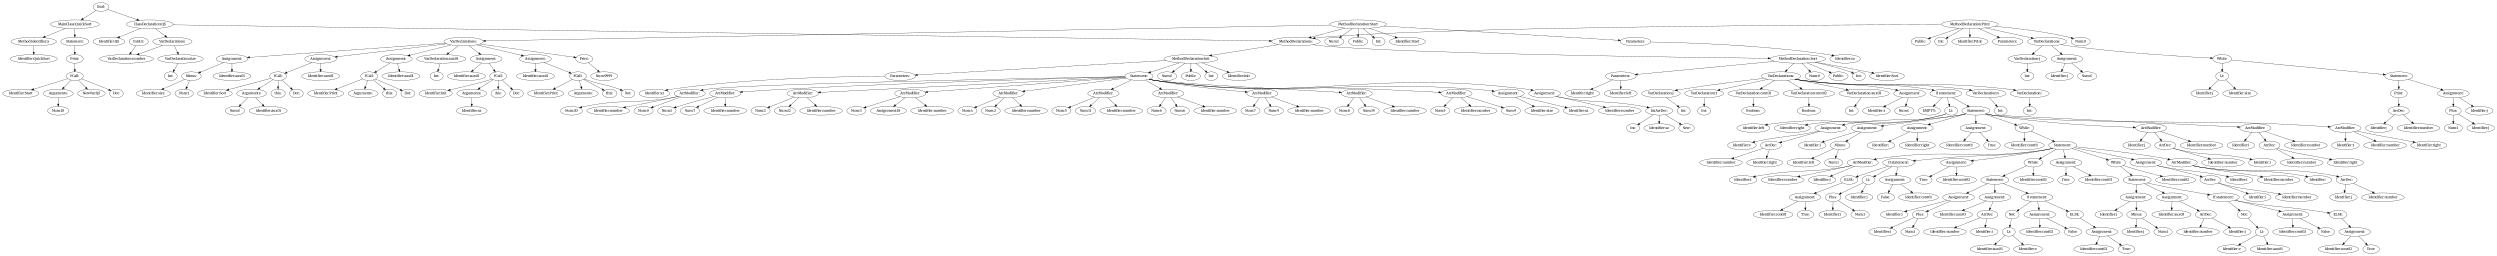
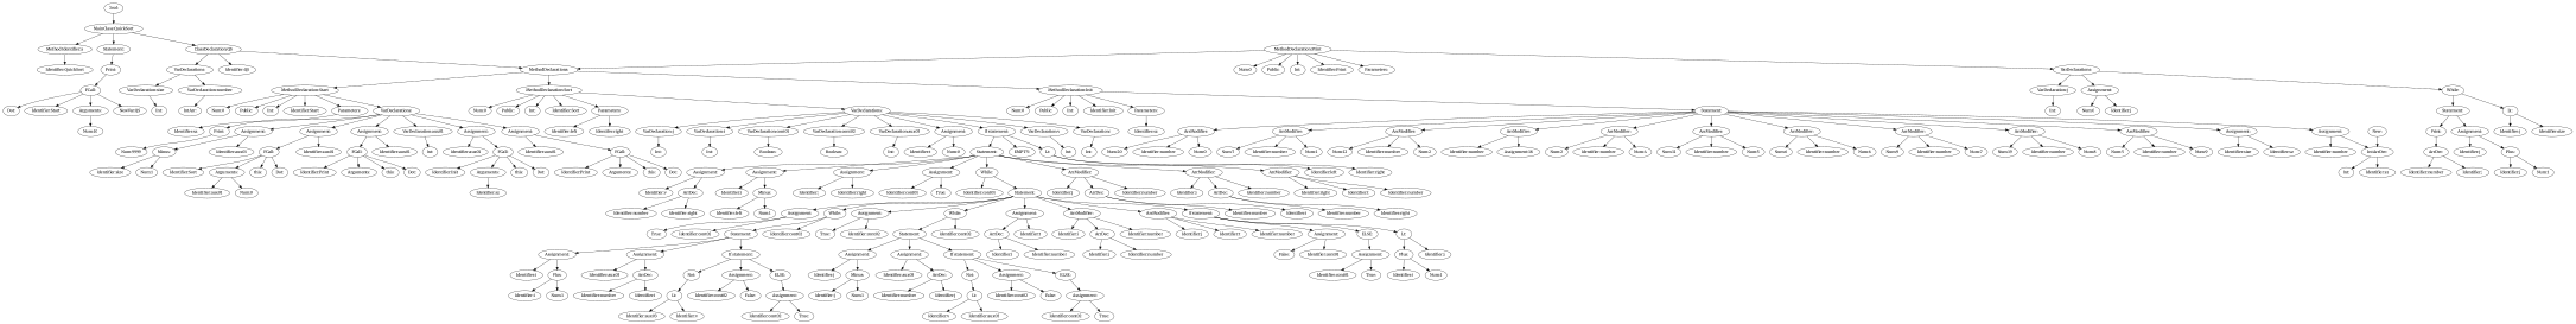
  digraph {
    fontname=Merriweather
    node [fontname=Merriweather]
    edge [fontname=Merriweather]
    n1 [label="Goal:"]
    n2 [label="MainClass:QuickSort"]
    n3 [label="ClassDeclaration:QS"]
    n4 [label="Method Identifier:a"]
    n5 [label="Statement:"]
    n6 [label="Identifier:QS"]
    n7 [label="VarDeclarations:"]
    n8 [label="MethodDeclarations:"]
    n9 [label="Identifier:QuickSort"]
    n10 [label="Print:"]
    n11 [label="FCall:"]
    n12 [label="NewVar:QS"]
    n13 [label="Dot:"]
    n14 [label="Identifier:Start"]
    n15 [label="Arguments:"]
    n16 [label="Num:10"]
    n17 [label="VarDeclaration:number"]
    n18 [label="VarDeclaration:size"]
    n19 [label="MethodDeclaration:Start"]
    n20 [label="MethodDeclaration:Sort"]
    n21 [label="MethodDeclaration:Init"]
    n22 [label="IntArr:"]
    n23 [label="Int:"]
    n24 [label="Public:"]
    n25 [label="Int:"]
    n26 [label="Identifier:Start"]
    n27 [label="Parameters:"]
    n28 [label="VarDeclarations:"]
    n29 [label="Num:0"]
    n30 [label="Public:"]
    n31 [label="Int:"]
    n32 [label="Identifier:Sort"]
    n33 [label="Parameters:"]
    n34 [label="VarDeclarations:"]
    n35 [label="Num:0"]
    n36 [label="MethodDeclaration:Print"]
    n37 [label="Public:"]
    n38 [label="Int:"]
    n39 [label="Identifier:Print"]
    n40 [label="Parameters:"]
    n41 [label="VarDeclarations:"]
    n42 [label="Num:0"]
    n43 [label="Public:"]
    n44 [label="Int:"]
    n45 [label="Identifier:Init"]
    n46 [label="Parameters:"]
    n47 [label="Statement:"]
    n48 [label="Num:0"]
    n49 [label="Identifier:sz"]
    n50 [label="VarDeclaration:aux01"]
    n51 [label="Assignment:"]
    n52 [label="Assignment:"]
    n53 [label="Print:"]
    n54 [label="Assignment:"]
    n55 [label="Assignment:"]
    n56 [label="Assignment:"]
    n57 [label="Int:"]
    n58 [label="Identifier:aux01"]
    n59 [label="FCall:"]
    n60 [label="Identifier:aux01"]
    n61 [label="FCall:"]
    n62 [label="Num:9999"]
    n63 [label="Identifier:aux01"]
    n64 [label="Minus:"]
    n65 [label="Identifier:aux01"]
    n66 [label="FCall:"]
    n67 [label="Identifier:aux01"]
    n68 [label="FCall:"]
    n69 [label="this:"]
    n70 [label="Dot:"]
    n71 [label="Identifier:Init"]
    n72 [label="Arguments:"]
    n73 [label="Identifier:sz"]
    n74 [label="this:"]
    n75 [label="Dot:"]
    n76 [label="Identifier:Print"]
    n77 [label="Arguments:"]
    n78 [label="Identifier:size"]
    n79 [label="Num:1"]
    n80 [label="this:"]
    n81 [label="Dot:"]
    n82 [label="Identifier:Sort"]
    n83 [label="Arguments:"]
    n84 [label="Num:0"]
    n85 [label="Identifier:aux01"]
    n86 [label="this:"]
    n87 [label="Dot:"]
    n88 [label="Identifier:Print"]
    n89 [label="Arguments:"]
    n90 [label="Identifier:left"]
    n91 [label="Identifer:right"]
    n92 [label="VarDeclaration:v"]
    n93 [label="VarDeclaration:i"]
    n94 [label="VarDeclaration:j"]
    n95 [label="VarDeclaration:t"]
    n96 [label="VarDeclaration:cont01"]
    n97 [label="VarDeclaration:cont02"]
    n98 [label="VarDeclaration:aux03"]
    n99 [label="Assignment:"]
    n100 [label="If statement:"]
    n101 [label="Int:"]
    n102 [label="Int:"]
    n103 [label="Int:"]
    n104 [label="Int:"]
    n105 [label="Boolean:"]
    n106 [label="Boolean:"]
    n107 [label="Int:"]
    n108 [label="Identifier:t"]
    n109 [label="Num:0"]
    n110 [label="Lt:"]
    n111 [label="Statement:"]
    n112 [label="EMPTY:"]
    n113 [label="Identifier:left"]
    n114 [label="Identifier:right"]
    n115 [label="Assignment:"]
    n116 [label="Assignment:"]
    n117 [label="Assignment:"]
    n118 [label="Assignment:"]
    n119 [label="While:"]
    n120 [label="ArrModifier:"]
    n121 [label="ArrModifier:"]
    n122 [label="ArrModifier:"]
    n123 [label="Identifier:v"]
    n124 [label="ArrDec:"]
    n125 [label="Identifier:i"]
    n126 [label="Minus:"]
    n127 [label="Identifier:j"]
    n128 [label="Identifier:right"]
    n129 [label="Identifier:cont01"]
    n130 [label="True:"]
    n131 [label="Identifier:cont01"]
    n132 [label="Statement:"]
    n133 [label="Identifier:number"]
    n134 [label="Identifier:j"]
    n135 [label="ArrDec:"]
    n136 [label="Identifier:number"]
    n137 [label="Identifier:i"]
    n138 [label="ArrDec:"]
    n139 [label="Identifier:number"]
    n140 [label="Identifier:right"]
    n141 [label="Identifier:t"]
    n142 [label="Identifier:number"]
    n143 [label="Identifier:right"]
    n144 [label="Identifier:left"]
    n145 [label="Num:1"]
    n146 [label="Assignment:"]
    n147 [label="While:"]
    n148 [label="Assignment:"]
    n149 [label="While:"]
    n150 [label="Assignment:"]
    n151 [label="ArrModifier:"]
    n152 [label="ArrModifier:"]
    n153 [label="If statement:"]
    n154 [label="Identifier:cont02"]
    n155 [label="True:"]
    n156 [label="Identifier:cont02"]
    n157 [label="Statement:"]
    n158 [label="Identifier:cont02"]
    n159 [label="True:"]
    n160 [label="Identifier:cont02"]
    n161 [label="Statement:"]
    n162 [label="Identifier:t"]
    n163 [label="ArrDec:"]
    n164 [label="Identifier:number"]
    n165 [label="Identifier:i"]
    n166 [label="ArrDec:"]
    n167 [label="Identifier:number"]
    n168 [label="Identifier:j"]
    n169 [label="Identifier:t"]
    n170 [label="Lt:"]
    n171 [label="Assignment:"]
    n172 [label="ELSE:"]
    n173 [label="Assignment:"]
    n174 [label="Assignment:"]
    n175 [label="If statement:"]
    n176 [label="Identifier:i"]
    n177 [label="Plus:"]
    n178 [label="Identifier:aux03"]
    n179 [label="ArrDec:"]
    n180 [label="Not:"]
    n181 [label="Assignment:"]
    n182 [label="ELSE:"]
    n183 [label="Identifier:i"]
    n184 [label="Num:1"]
    n185 [label="Identifier:number"]
    n186 [label="Identifier:i"]
    n187 [label="Lt:"]
    n188 [label="Identifier:cont02"]
    n189 [label="False:"]
    n190 [label="Assignment:"]
    n191 [label="Identifier:aux03"]
    n192 [label="Identifier:v"]
    n193 [label="Identifier:cont02"]
    n194 [label="True:"]
    n195 [label="Assignment:"]
    n196 [label="Assignment:"]
    n197 [label="If statement:"]
    n198 [label="Identifier:j"]
    n199 [label="Minus:"]
    n200 [label="Identifier:aux03"]
    n201 [label="ArrDec:"]
    n202 [label="Not:"]
    n203 [label="Assignment:"]
    n204 [label="ELSE:"]
    n205 [label="Identifier:j"]
    n206 [label="Num:1"]
    n207 [label="Identifier:number"]
    n208 [label="Identifier:j"]
    n209 [label="Lt:"]
    n210 [label="Identifier:cont02"]
    n211 [label="False:"]
    n212 [label="Assignment:"]
    n213 [label="Identifier:v"]
    n214 [label="Identifier:aux03"]
    n215 [label="Identifier:cont02"]
    n216 [label="True:"]
    n217 [label="Identifier:number"]
    n218 [label="Identifier:i"]
    n219 [label="Identifier:number"]
    n220 [label="Identifier:j"]
    n221 [label="Identifier:j"]
    n222 [label="Plus:"]
    n223 [label="Identifier:cont01"]
    n224 [label="False:"]
    n225 [label="Assignment:"]
    n226 [label="Identifier:i"]
    n227 [label="Num:1"]
    n228 [label="Identifier:cont01"]
    n229 [label="True:"]
    n230 [label="Identifier:number"]
    n231 [label="Identifier:i"]
    n232 [label="Identifier:number"]
    n233 [label="Identifier:right"]
    n234 [label="VarDeclaration:j"]
    n235 [label="Assignment:"]
    n236 [label="While:"]
    n237 [label="Int:"]
    n238 [label="Identifier:j"]
    n239 [label="Num:0"]
    n240 [label="Lt:"]
    n241 [label="Statement:"]
    n242 [label="Identifier:j"]
    n243 [label="Identifier:size"]
    n244 [label="Print:"]
    n245 [label="Assignment:"]
    n246 [label="ArrDec:"]
    n247 [label="Identifier:j"]
    n248 [label="Plus:"]
    n249 [label="Identifier:number"]
    n250 [label="Identifier:j"]
    n251 [label="Identifier:j"]
    n252 [label="Num:1"]
    n253 [label="Identifier:sz"]
    n254 [label="Assignment:"]
    n255 [label="Assignment:"]
    n256 [label="ArrModifier:"]
    n257 [label="ArrModifier:"]
    n258 [label="ArrModifier:"]
    n259 [label="ArrModifier:"]
    n260 [label="ArrModifier:"]
    n261 [label="ArrModifier:"]
    n262 [label="ArrModifier:"]
    n263 [label="ArrModifier:"]
    n264 [label="ArrModifier:"]
    n265 [label="ArrModifier:"]
    n266 [label="Identifier:size"]
    n267 [label="Identifier:sz"]
    n268 [label="Identifier:number"]
    n269 [label="IntArrDec:"]
    n270 [label="Identifier:number"]
    n271 [label="Num:0"]
    n272 [label="Num:20"]
    n273 [label="Identifier:number"]
    n274 [label="Num:1"]
    n275 [label="Num:7"]
    n276 [label="Identifier:number"]
    n277 [label="Num:2"]
    n278 [label="Num:12"]
    n279 [label="Identifier:number"]
-   n280 [label="Num:3"]
    n281 [label="Assignment:18"]
    n282 [label="Identifier:number"]
    n283 [label="Num:4"]
    n284 [label="Num:2"]
    n285 [label="Identifier:number"]
    n286 [label="Num:5"]
    n287 [label="Num:11"]
    n288 [label="Identifier:number"]
    n289 [label="Num:6"]
    n290 [label="Num:6"]
    n291 [label="Identifier:number"]
    n292 [label="Num:7"]
    n293 [label="Num:9"]
    n294 [label="Identifier:number"]
    n295 [label="Num:8"]
    n296 [label="Num:19"]
    n297 [label="Identifier:number"]
    n298 [label="Num:9"]
    n299 [label="Num:5"]
    n300 [label="New:"]
    n301 [label="Int:"]
    n302 [label="Identifier:sz"]
    n1 -> n2
-   n1 -> n3
+   n2 -> n3
    n2 -> n4
    n2 -> n5
    n3 -> n6
    n3 -> n7
    n3 -> n8
    n4 -> n9
    n5 -> n10
    n7 -> n17
    n7 -> n18
-   n19 -> n8
+   n8 -> n19
    n8 -> n20
    n8 -> n21
    n10 -> n11
    n11 -> n12
    n11 -> n13
    n11 -> n14
    n11 -> n15
    n15 -> n16
-   n22 -> n17
+   n17 -> n22
    n18 -> n23
    n19 -> n24
    n19 -> n25
    n19 -> n26
    n19 -> n27
    n19 -> n28
    n19 -> n29
    n20 -> n30
    n20 -> n31
    n20 -> n32
    n20 -> n33
    n20 -> n34
    n20 -> n35
    n21 -> n43
    n21 -> n44
    n21 -> n45
    n21 -> n46
    n21 -> n47
    n21 -> n48
    n27 -> n49
    n28 -> n50
    n28 -> n51
    n28 -> n52
    n28 -> n53
    n28 -> n54
    n28 -> n55
    n28 -> n56
    n33 -> n90
    n33 -> n91
    n34 -> n92
    n34 -> n93
    n34 -> n94
    n34 -> n95
    n34 -> n96
    n34 -> n97
    n34 -> n98
    n34 -> n99
    n34 -> n100
    n36 -> n8
    n36 -> n37
    n36 -> n38
    n36 -> n39
    n36 -> n40
    n36 -> n41
    n36 -> n42
    n41 -> n234
    n41 -> n235
    n41 -> n236
    n46 -> n253
    n47 -> n254
    n47 -> n255
    n47 -> n256
    n47 -> n257
    n47 -> n258
    n47 -> n259
    n47 -> n260
    n47 -> n261
    n47 -> n262
    n47 -> n263
    n47 -> n264
    n47 -> n265
    n50 -> n57
    n51 -> n58
    n51 -> n59
    n52 -> n60
    n52 -> n61
    n53 -> n62
    n54 -> n63
    n54 -> n64
    n55 -> n65
    n55 -> n66
    n56 -> n67
    n56 -> n68
    n59 -> n69
    n59 -> n70
    n59 -> n71
    n59 -> n72
    n61 -> n74
    n61 -> n75
    n61 -> n76
    n61 -> n77
    n64 -> n78
    n64 -> n79
    n66 -> n80
    n66 -> n81
    n66 -> n82
    n66 -> n83
    n68 -> n86
    n68 -> n87
    n68 -> n88
    n68 -> n89
    n72 -> n73
    n83 -> n84
    n83 -> n85
    n92 -> n101
    n93 -> n102
    n94 -> n103
    n95 -> n104
    n96 -> n105
    n97 -> n106
    n98 -> n107
    n99 -> n108
    n99 -> n109
    n100 -> n110
    n100 -> n111
    n100 -> n112
    n110 -> n113
    n110 -> n114
    n111 -> n115
    n111 -> n116
    n111 -> n117
    n111 -> n118
    n111 -> n119
    n111 -> n120
    n111 -> n121
    n111 -> n122
    n115 -> n123
    n115 -> n124
    n116 -> n125
    n116 -> n126
    n117 -> n127
    n117 -> n128
    n118 -> n129
    n118 -> n130
    n119 -> n131
    n119 -> n132
    n120 -> n133
    n120 -> n134
    n120 -> n135
    n121 -> n136
    n121 -> n137
    n121 -> n138
    n122 -> n139
    n122 -> n140
    n122 -> n141
    n124 -> n142
    n124 -> n143
    n126 -> n144
    n126 -> n145
    n132 -> n146
    n132 -> n147
    n132 -> n148
    n132 -> n149
    n132 -> n150
    n132 -> n151
    n132 -> n152
    n132 -> n153
    n135 -> n230
    n135 -> n231
    n138 -> n232
    n138 -> n233
    n146 -> n154
    n146 -> n155
    n147 -> n156
    n147 -> n157
    n148 -> n158
    n148 -> n159
    n149 -> n160
    n149 -> n161
    n150 -> n162
    n150 -> n163
    n151 -> n164
    n151 -> n165
    n151 -> n166
    n152 -> n167
    n152 -> n168
    n152 -> n169
    n153 -> n170
    n153 -> n171
    n153 -> n172
    n157 -> n173
    n157 -> n174
    n157 -> n175
    n161 -> n195
    n161 -> n196
    n161 -> n197
    n163 -> n217
    n163 -> n218
    n166 -> n219
    n166 -> n220
    n170 -> n221
    n170 -> n222
    n171 -> n223
    n171 -> n224
    n172 -> n225
    n173 -> n176
    n173 -> n177
    n174 -> n178
    n174 -> n179
    n175 -> n180
    n175 -> n181
    n175 -> n182
    n177 -> n183
    n177 -> n184
    n179 -> n185
    n179 -> n186
    n180 -> n187
    n181 -> n188
    n181 -> n189
    n182 -> n190
    n187 -> n191
    n187 -> n192
    n190 -> n193
    n190 -> n194
    n195 -> n198
    n195 -> n199
    n196 -> n200
    n196 -> n201
    n197 -> n202
    n197 -> n203
    n197 -> n204
    n199 -> n205
    n199 -> n206
    n201 -> n207
    n201 -> n208
    n202 -> n209
    n203 -> n210
    n203 -> n211
    n204 -> n212
    n209 -> n213
    n209 -> n214
    n212 -> n215
    n212 -> n216
    n222 -> n226
    n222 -> n227
    n225 -> n228
    n225 -> n229
    n234 -> n237
    n235 -> n238
    n235 -> n239
    n236 -> n240
    n236 -> n241
    n240 -> n242
    n240 -> n243
    n241 -> n244
    n241 -> n245
    n244 -> n246
    n245 -> n247
    n245 -> n248
    n246 -> n249
    n246 -> n250
    n248 -> n251
    n248 -> n252
    n254 -> n266
    n254 -> n267
    n255 -> n268
    n255 -> n269
    n256 -> n270
    n256 -> n271
    n256 -> n272
    n257 -> n273
    n257 -> n274
    n257 -> n275
    n258 -> n276
    n258 -> n277
    n258 -> n278
    n259 -> n279
-   n259 -> n280
    n259 -> n281
    n260 -> n282
    n260 -> n283
    n260 -> n284
    n261 -> n285
    n261 -> n286
    n261 -> n287
    n262 -> n288
    n262 -> n289
    n262 -> n290
    n263 -> n291
    n263 -> n292
    n263 -> n293
    n264 -> n294
    n264 -> n295
    n264 -> n296
    n265 -> n297
    n265 -> n298
    n265 -> n299
-   n269 -> n300
+   n300 -> n269
    n269 -> n301
    n269 -> n302
  }
